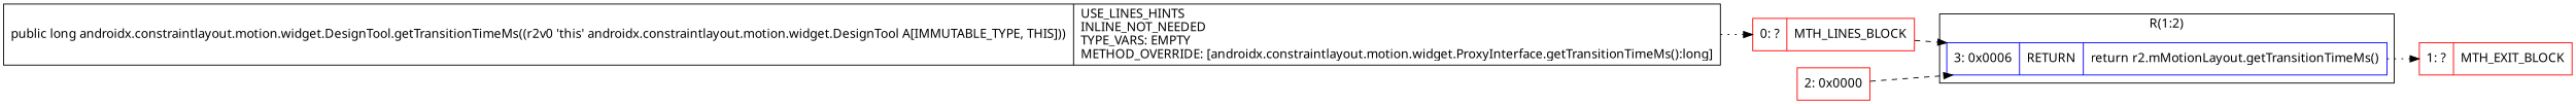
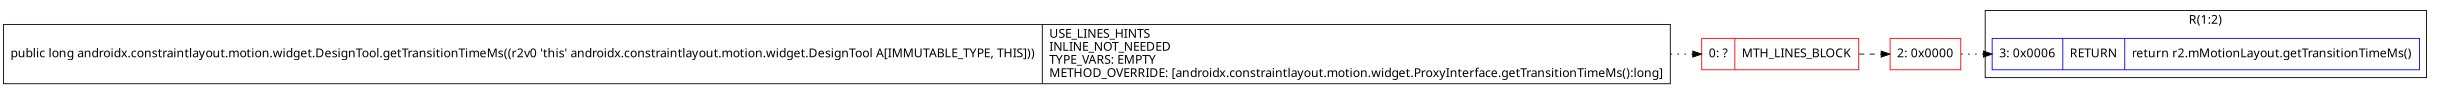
  digraph {
    fontname="Noto Sans"
    rankdir=LR
    node [color=red fontname="Noto Sans" shape=record]
    edge [fontname="Noto Sans" style=dotted]
    n1 [color=blue label="{3\:\ 0x0006|RETURN\l|return r2.mMotionLayout.getTransitionTimeMs()\l}"]
-   n2 [label="{1\:\ ?|MTH_EXIT_BLOCK\l}"]
    n3 [label="{0\:\ ?|MTH_LINES_BLOCK\l}"]
    n4 [label="{2\:\ 0x0000}"]
    n5 [label="{public long androidx.constraintlayout.motion.widget.DesignTool.getTransitionTimeMs((r2v0 'this' androidx.constraintlayout.motion.widget.DesignTool A[IMMUTABLE_TYPE, THIS]))  | USE_LINES_HINTS\lINLINE_NOT_NEEDED\lTYPE_VARS: EMPTY\lMETHOD_OVERRIDE: [androidx.constraintlayout.motion.widget.ProxyInterface.getTransitionTimeMs():long]\l}" color=""]
    subgraph cluster_1 {
      label="R(1:2)"
      n1
    }
-   n1 -> n2
-   n3 -> n1 [style=dashed]
-   n4 -> n1 [style=dashed]
+   n3 -> n4 [style=dashed]
+   n4 -> n1
    n5 -> n3
  }
